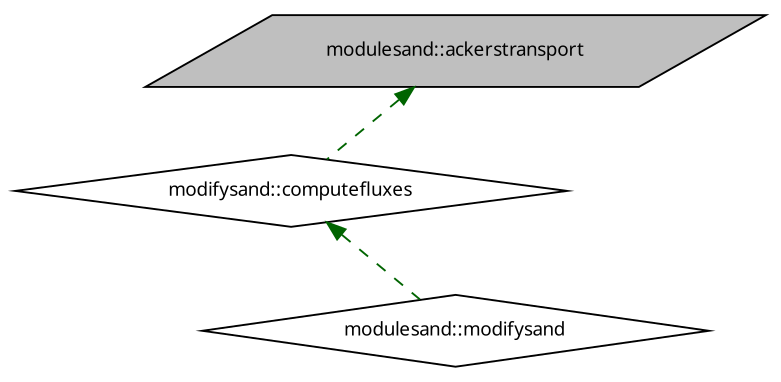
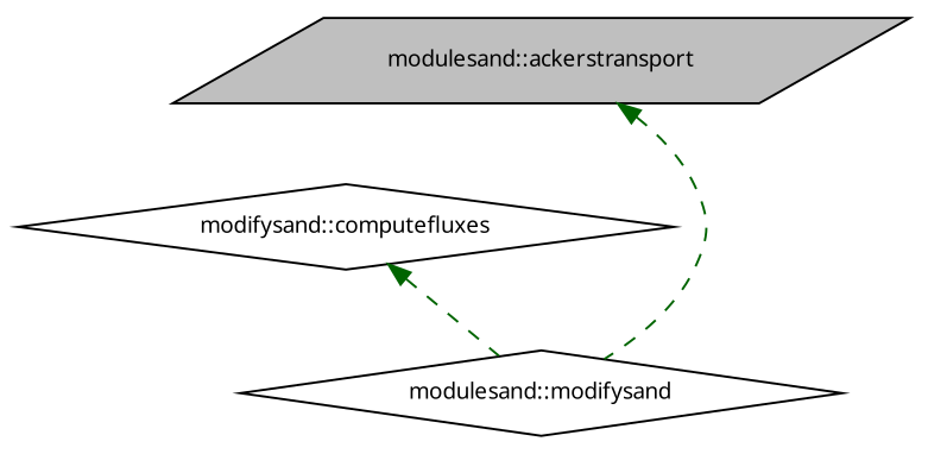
  digraph {
    fontname="Noto Sans"
    rankdir=TB
    node [color=black fillcolor=white fontname="Noto Sans" fontsize=10 shape=diamond style=filled]
    edge [color=darkgreen dir=back fontname="Noto Sans" fontsize=10 labelfontname=Helvetica labelfontsize=10 style=dashed]
    n1 [fillcolor=grey75 fontcolor=black height=0.2 label="modulesand::ackerstransport" shape=parallelogram width=0.4]
    n2 [height=0.2 label="modifysand::computefluxes" width=0.4]
    n3 [height=0.2 label="modulesand::modifysand" width=0.4]
-   n1 -> n2
+   n1 -> n3
    n2 -> n3
  }
